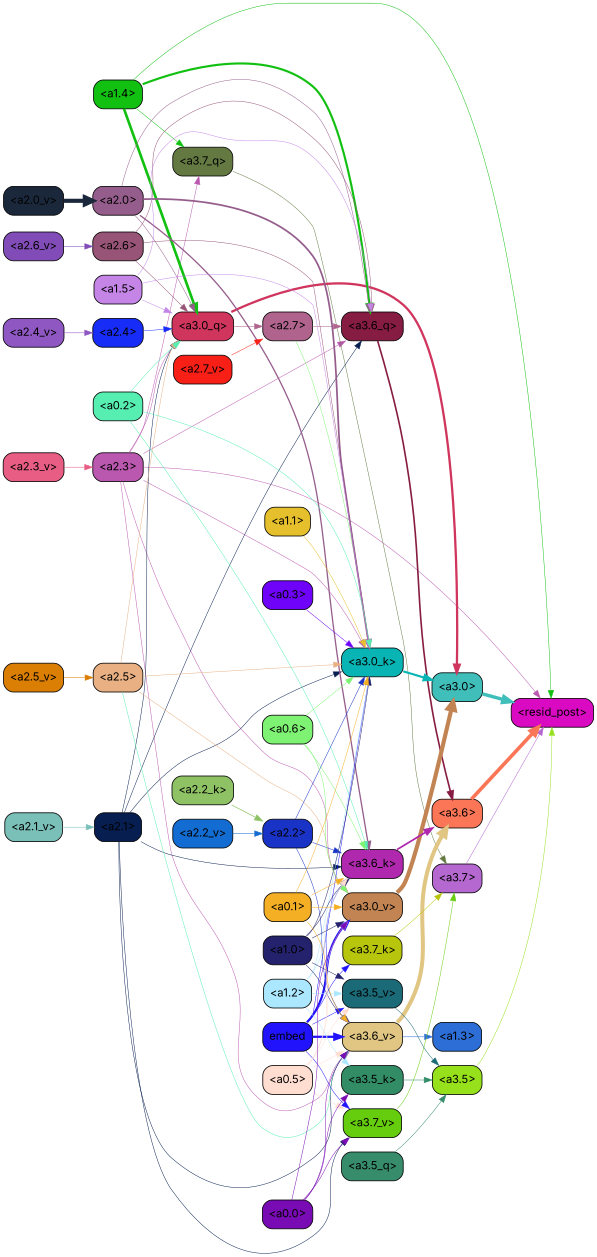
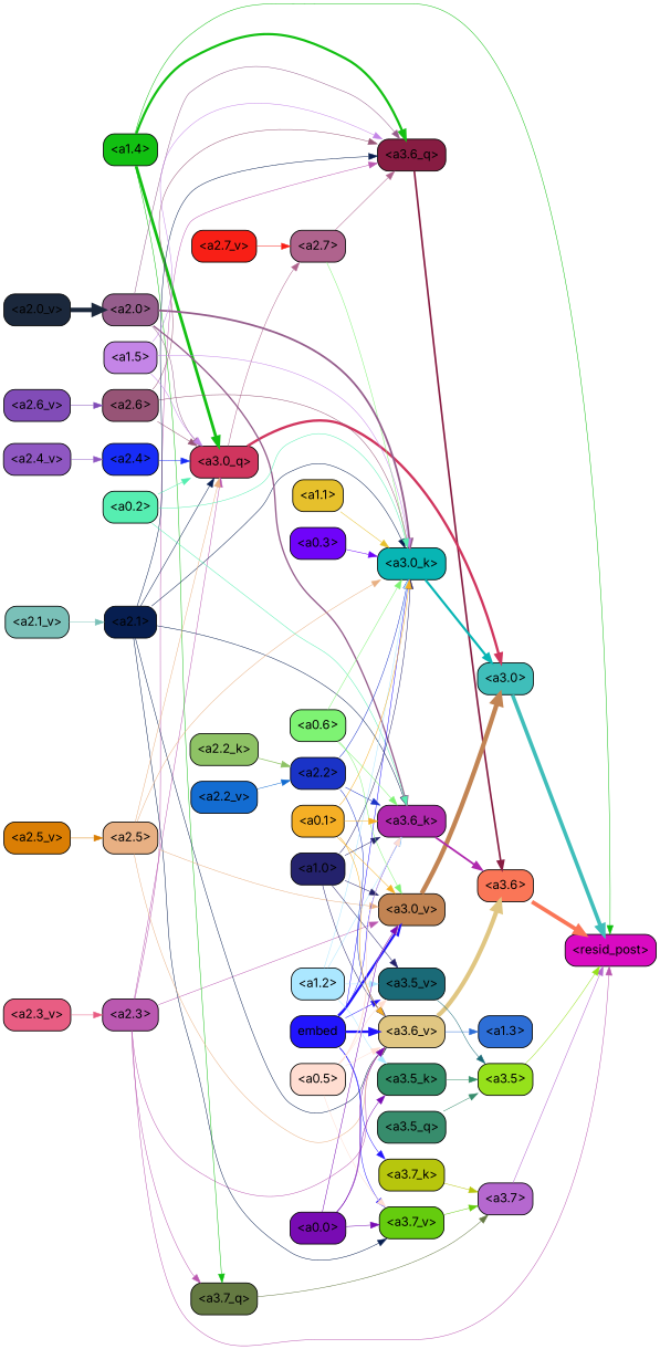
  strict digraph {
    fontname=Inter
    rankdir=LR
    splines=true
    node [color=black fontname=Inter shape=box style="filled, rounded"]
    edge [color="#ba58b0" fontname=Inter penwidth=0.6]
    "<a3.7>" [fillcolor="#b568cf"]
    "<resid_post>" [fillcolor="#d90ac1"]
    "<a3.6>" [fillcolor="#fa7657"]
    "<a3.5>" [fillcolor="#96e11b"]
    "<a3.0>" [fillcolor="#3fbeba"]
    "<a2.3>" [fillcolor="#ba58b0"]
    "<a3.7_q>" [fillcolor="#647942"]
    "<a3.6_q>" [fillcolor="#871c42"]
    "<a3.0_q>" [fillcolor="#d0355e"]
    "<a3.0_k>" [fillcolor="#08b5b4"]
    "<a3.6_v>" [fillcolor="#e0c682"]
    "<a3.0_v>" [fillcolor="#c28453"]
    "<a2.7>" [fillcolor="#af638d"]
    "<a1.3>" [fillcolor="#2d6ed6"]
    "<a1.4>" [fillcolor="#12c012"]
    "<a3.5_q>" [fillcolor="#378c6c"]
    "<a3.7_k>" [fillcolor="#b7c60d"]
    "<a3.6_k>" [fillcolor="#af28ad"]
    "<a3.5_k>" [fillcolor="#328d66"]
    "<a3.7_v>" [fillcolor="#65cc0e"]
    "<a3.5_v>" [fillcolor="#1a6a77"]
    "<a2.6>" [fillcolor="#975476"]
    "<a2.1>" [fillcolor="#071e50"]
    "<a2.0>" [fillcolor="#955d8c"]
    "<a1.5>" [fillcolor="#c485e7"]
    "<a2.5>" [fillcolor="#e8b083"]
    "<a2.4>" [fillcolor="#172cf7"]
    "<a0.2>" [fillcolor="#56eeb1"]
    embed [fillcolor="#2114fd"]
    "<a2.2>" [fillcolor="#1a33c7"]
    "<a1.2>" [fillcolor="#abe7ff"]
    "<a1.0>" [fillcolor="#24226c"]
    "<a0.6>" [fillcolor="#7ef373"]
    "<a0.5>" [fillcolor="#ffddd1"]
    "<a0.1>" [fillcolor="#f5af25"]
    "<a0.0>" [fillcolor="#780bb3"]
    "<a1.1>" [fillcolor="#e6c02c"]
    "<a0.3>" [fillcolor="#6f03f9"]
    "<a2.2_k>" [fillcolor="#8ec265"]
    "<a2.7_v>" [fillcolor="#f81f16"]
    "<a2.6_v>" [fillcolor="#814cb7"]
    "<a2.5_v>" [fillcolor="#da7e04"]
    "<a2.4_v>" [fillcolor="#8f57c2"]
    "<a2.3_v>" [fillcolor="#e85d83"]
    "<a2.2_v>" [fillcolor="#136cd1"]
    "<a2.1_v>" [fillcolor="#7ac0b8"]
    "<a2.0_v>" [fillcolor="#1b283c"]
    "<a3.7>" -> "<resid_post>" [color="#b568cf" penwidth=0.6239100098609924]
    "<a3.6>" -> "<resid_post>" [color="#fa7657" penwidth=4.569062113761902]
    "<a3.5>" -> "<resid_post>" [color="#96e11b"]
    "<a3.0>" -> "<resid_post>" [color="#3fbeba" penwidth=4.283544182777405]
    "<a2.3>" -> "<resid_post>"
    "<a2.3>" -> "<a3.7_q>"
    "<a2.3>" -> "<a3.6_q>"
    "<a2.3>" -> "<a3.0_q>"
-   "<a2.3>" -> "<a3.0_k>"
    "<a2.3>" -> "<a3.6_v>"
    "<a2.3>" -> "<a3.0_v>"
    "<a3.7_q>" -> "<a3.7>" [color="#647942"]
    "<a3.6_q>" -> "<a3.6>" [color="#871c42" penwidth=2.03758105635643]
    "<a3.0_q>" -> "<a3.0>" [color="#d0355e" penwidth=2.8638100624084473]
    "<a3.0_q>" -> "<a2.7>" [color="#af638d"]
    "<a3.0_k>" -> "<a3.0>" [color="#08b5b4" penwidth=2.6274144649505615]
    "<a3.6_v>" -> "<a3.6>" [color="#e0c682" penwidth=5.002329230308533]
    "<a3.6_v>" -> "<a1.3>" [color="#2d6ed6"]
    "<a3.0_v>" -> "<a3.0>" [color="#c28453" penwidth=5.188832879066467]
    "<a2.7>" -> "<a3.6_q>" [color="#af638d"]
    "<a2.7>" -> "<a3.0_k>" [color="#7ef373"]
    "<a1.4>" -> "<resid_post>" [color="#12c012"]
    "<a1.4>" -> "<a3.7_q>" [color="#12c012"]
    "<a1.4>" -> "<a3.6_q>" [color="#12c012" penwidth=2.6908124685287476]
    "<a1.4>" -> "<a3.0_q>" [color="#12c012" penwidth=3.32076895236969]
    "<a3.5_q>" -> "<a3.5>" [color="#378c6c"]
    "<a3.7_k>" -> "<a3.7>" [color="#b7c60d"]
    "<a3.6_k>" -> "<a3.6>" [color="#af28ad" penwidth=2.174198240041733]
    "<a3.5_k>" -> "<a3.5>" [color="#328d66"]
    "<a3.7_v>" -> "<a3.7>" [color="#65cc0e"]
    "<a3.5_v>" -> "<a3.5>" [color="#1a6a77"]
    "<a2.6>" -> "<a3.6_q>" [color="#975476"]
    "<a2.6>" -> "<a3.0_q>" [color="#975476"]
    "<a2.6>" -> "<a3.0_k>" [color="#975476"]
    "<a2.1>" -> "<a3.6_q>" [color="#071e50"]
    "<a2.1>" -> "<a3.0_q>" [color="#071e50"]
    "<a2.1>" -> "<a3.0_k>" [color="#071e50"]
    "<a2.1>" -> "<a3.6_v>" [color="#071e50"]
    "<a2.1>" -> "<a3.6_k>" [color="#071e50"]
    "<a2.1>" -> "<a3.7_v>" [color="#071e50"]
    "<a2.0>" -> "<a3.6_q>" [color="#955d8c"]
    "<a2.0>" -> "<a3.0_q>" [color="#955d8c"]
    "<a2.0>" -> "<a3.0_k>" [color="#955d8c" penwidth=2.182972814887762]
    "<a2.0>" -> "<a3.6_k>" [color="#955d8c" penwidth=1.6254686117172241]
    "<a1.5>" -> "<a3.6_q>" [color="#c485e7"]
    "<a1.5>" -> "<a3.0_q>" [color="#c485e7"]
    "<a1.5>" -> "<a3.0_k>" [color="#c485e7"]
    "<a2.5>" -> "<a3.0_q>" [color="#e8b083"]
    "<a2.5>" -> "<a3.0_k>" [color="#e8b083"]
-   "<a2.5>" -> "<a3.6_v>" [color="#56eeb1"]
+   "<a2.5>" -> "<a3.6_v>" [color="#e8b083"]
    "<a2.5>" -> "<a3.0_v>" [color="#e8b083"]
    "<a2.4>" -> "<a3.0_q>" [color="#172cf7"]
    "<a0.2>" -> "<a3.0_q>" [color="#56eeb1"]
    "<a0.2>" -> "<a3.0_k>" [color="#56eeb1"]
    "<a0.2>" -> "<a3.6_k>" [color="#56eeb1"]
    embed -> "<a3.0_k>" [color="#2114fd"]
    embed -> "<a3.6_v>" [color="#2114fd" penwidth=2.809220314025879]
    embed -> "<a3.0_v>" [color="#2114fd" penwidth=2.754121422767639]
    embed -> "<a3.7_k>" [color="#2114fd"]
    embed -> "<a3.6_k>" [color="#2114fd"]
    embed -> "<a3.7_v>" [color="#2114fd"]
    embed -> "<a3.5_v>" [color="#2114fd"]
    "<a2.2>" -> "<a3.0_k>" [color="#1a33c7" penwidth=0.6065438985824585]
    "<a2.2>" -> "<a3.6_v>" [color="#1a33c7"]
    "<a2.2>" -> "<a3.6_k>" [color="#1a33c7"]
    "<a1.2>" -> "<a3.0_k>" [color="#abe7ff"]
    "<a1.2>" -> "<a3.6_k>" [color="#abe7ff"]
    "<a1.2>" -> "<a3.5_k>" [color="#abe7ff"]
    "<a1.2>" -> "<a3.5_v>" [color="#abe7ff"]
    "<a1.0>" -> "<a3.0_k>" [color="#24226c"]
    "<a1.0>" -> "<a3.6_v>" [color="#24226c"]
    "<a1.0>" -> "<a3.0_v>" [color="#24226c"]
    "<a1.0>" -> "<a3.6_k>" [color="#24226c"]
    "<a1.0>" -> "<a3.5_v>" [color="#24226c"]
    "<a0.6>" -> "<a3.0_k>" [color="#7ef373"]
    "<a0.6>" -> "<a3.0_v>" [color="#7ef373"]
    "<a0.6>" -> "<a3.6_k>" [color="#7ef373"]
    "<a0.5>" -> "<a3.6_v>" [color="#ffddd1"]
    "<a0.5>" -> "<a3.0_v>" [color="#ffddd1" penwidth=0.6120390892028809]
    "<a0.5>" -> "<a3.6_k>" [color="#ffddd1"]
    "<a0.5>" -> "<a3.7_v>" [color="#ffddd1"]
    "<a0.5>" -> "<a3.5_v>" [color="#ffddd1"]
    "<a0.1>" -> "<a3.0_k>" [color="#f5af25"]
    "<a0.1>" -> "<a3.6_v>" [color="#f5af25"]
    "<a0.1>" -> "<a3.0_v>" [color="#f5af25"]
    "<a0.1>" -> "<a3.6_k>" [color="#f5af25"]
    "<a0.0>" -> "<a3.6_v>" [color="#780bb3"]
    "<a0.0>" -> "<a3.0_v>" [color="#780bb3"]
    "<a0.0>" -> "<a3.5_k>" [color="#780bb3"]
    "<a0.0>" -> "<a3.7_v>" [color="#780bb3"]
    "<a1.1>" -> "<a3.0_k>" [color="#e6c02c"]
    "<a0.3>" -> "<a3.0_k>" [color="#6f03f9"]
    "<a2.2_k>" -> "<a2.2>" [color="#8ec265" penwidth=0.87534499168396]
    "<a2.7_v>" -> "<a2.7>" [color="#f81f16"]
    "<a2.6_v>" -> "<a2.6>" [color="#814cb7"]
    "<a2.5_v>" -> "<a2.5>" [color="#da7e04"]
    "<a2.4_v>" -> "<a2.4>" [color="#8f57c2"]
    "<a2.3_v>" -> "<a2.3>" [color="#e85d83"]
    "<a2.2_v>" -> "<a2.2>" [color="#136cd1"]
    "<a2.1_v>" -> "<a2.1>" [color="#7ac0b8"]
    "<a2.0_v>" -> "<a2.0>" [color="#1b283c" penwidth=5.12138295173645]
  }
